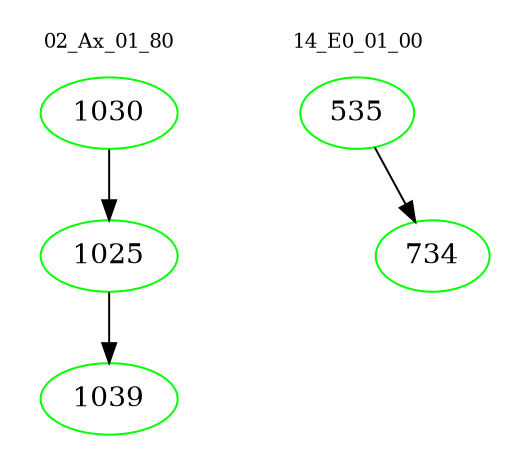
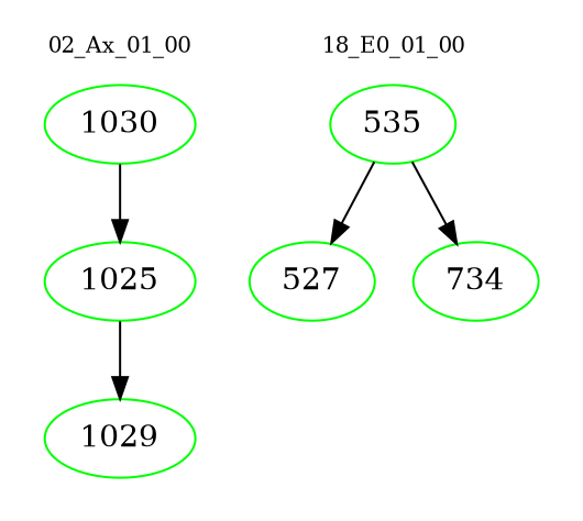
  digraph {
    node [color=green]
    edge [color=black]
    n1 [label=1025]
    n2 [label=1030]
-   n3 [label=1039]
+   n3 [label=1029]
    n4 [label=535]
+   n5 [label=527]
    n6 [label=734]
    subgraph cluster_1 {
      color=white
      fontsize=10
-     label="02_Ax_01_80"
+     label="02_Ax_01_00"
      n1
      n2
      n3
    }
    subgraph cluster_2 {
      color=white
      fontsize=10
-     label="14_E0_01_00"
+     label="18_E0_01_00"
      n4
+     n5
      n6
    }
    n1 -> n3
    n2 -> n1
+   n4 -> n5
    n4 -> n6
  }
